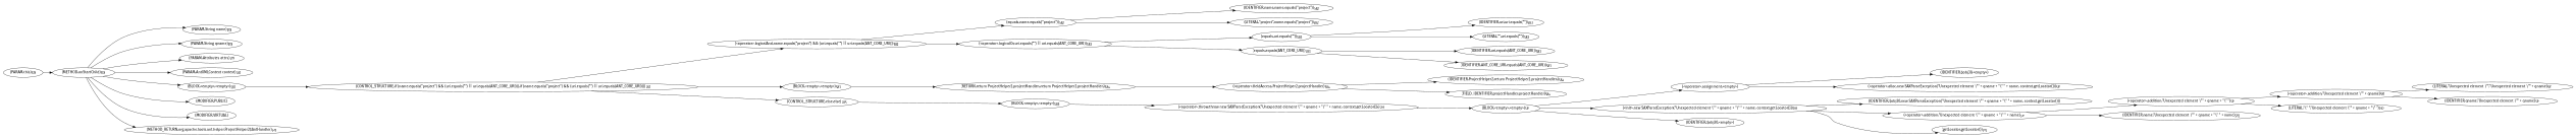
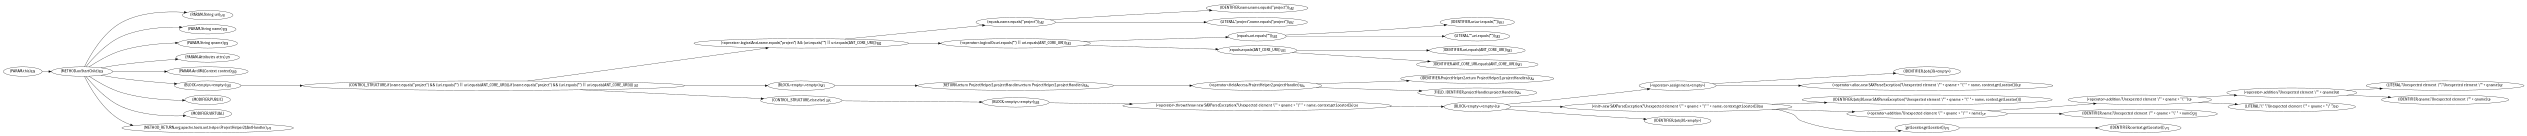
  digraph {
    fontname="Fira Sans"
    rankdir=LR
    node [fontname="Fira Sans"]
    edge [fontname="Fira Sans"]
    n1 [label=<(METHOD,onStartChild)<SUB>578</SUB>>]
+   n2 [label=<(PARAM,String uri)<SUB>578</SUB>>]
    n3 [label=<(PARAM,String name)<SUB>578</SUB>>]
    n4 [label=<(PARAM,String qname)<SUB>578</SUB>>]
    n5 [label=<(PARAM,Attributes attrs)<SUB>579</SUB>>]
-   n6 [label=<(PARAM,AntXMLContext context)<SUB>582</SUB>>]
+   n6 [label=<(PARAM,AntXMLContext context)<SUB>580</SUB>>]
    n7 [label=<(BLOCK,&lt;empty&gt;,&lt;empty&gt;)<SUB>581</SUB>>]
    n8 [label=<(MODIFIER,PUBLIC)>]
    n9 [label=<(MODIFIER,VIRTUAL)>]
    n10 [label=<(METHOD_RETURN,org.apache.tools.ant.helper.ProjectHelper2$AntHandler)<SUB>578</SUB>>]
    n11 [label=<(PARAM,this)<SUB>578</SUB>>]
    n12 [label=<(CONTROL_STRUCTURE,if (name.equals(&quot;project&quot;) &amp;&amp; (uri.equals(&quot;&quot;) || uri.equals(ANT_CORE_URI))),if (name.equals(&quot;project&quot;) &amp;&amp; (uri.equals(&quot;&quot;) || uri.equals(ANT_CORE_URI))))<SUB>582</SUB>>]
    n13 [label=<(&lt;operator&gt;.logicalAnd,name.equals(&quot;project&quot;) &amp;&amp; (uri.equals(&quot;&quot;) || uri.equals(ANT_CORE_URI)))<SUB>582</SUB>>]
    n14 [label=<(BLOCK,&lt;empty&gt;,&lt;empty&gt;)<SUB>583</SUB>>]
    n15 [label=<(CONTROL_STRUCTURE,else,else)<SUB>585</SUB>>]
    n16 [label=<(equals,name.equals(&quot;project&quot;))<SUB>582</SUB>>]
    n17 [label=<(&lt;operator&gt;.logicalOr,uri.equals(&quot;&quot;) || uri.equals(ANT_CORE_URI))<SUB>583</SUB>>]
    n18 [label=<(RETURN,return ProjectHelper2.projectHandler;,return ProjectHelper2.projectHandler;)<SUB>584</SUB>>]
    n19 [label=<(BLOCK,&lt;empty&gt;,&lt;empty&gt;)<SUB>585</SUB>>]
    n20 [label=<(IDENTIFIER,name,name.equals(&quot;project&quot;))<SUB>582</SUB>>]
    n21 [label=<(LITERAL,&quot;project&quot;,name.equals(&quot;project&quot;))<SUB>582</SUB>>]
    n22 [label=<(equals,uri.equals(&quot;&quot;))<SUB>583</SUB>>]
    n23 [label=<(equals,equals(ANT_CORE_URI))<SUB>583</SUB>>]
    n24 [label=<(IDENTIFIER,uri,uri.equals(&quot;&quot;))<SUB>583</SUB>>]
    n25 [label=<(LITERAL,&quot;&quot;,uri.equals(&quot;&quot;))<SUB>583</SUB>>]
    n26 [label=<(IDENTIFIER,uri,equals(ANT_CORE_URI))<SUB>583</SUB>>]
    n27 [label=<(IDENTIFIER,ANT_CORE_URI,equals(ANT_CORE_URI))<SUB>583</SUB>>]
    n28 [label=<(&lt;operator&gt;.fieldAccess,ProjectHelper2.projectHandler)<SUB>584</SUB>>]
    n29 [label=<(IDENTIFIER,ProjectHelper2,return ProjectHelper2.projectHandler;)<SUB>584</SUB>>]
    n30 [label=<(FIELD_IDENTIFIER,projectHandler,projectHandler)<SUB>584</SUB>>]
    n31 [label=<(&lt;operator&gt;.throw,throw new SAXParseException(&quot;Unexpected element \&quot;&quot; + qname + &quot;\&quot; &quot; + name, context.getLocator());)<SUB>591</SUB>>]
    n32 [label=<(BLOCK,&lt;empty&gt;,&lt;empty&gt;)<SUB>591</SUB>>]
    n33 [label=<(&lt;operator&gt;.assignment,&lt;empty&gt;)>]
    n34 [label=<(&lt;init&gt;,new SAXParseException(&quot;Unexpected element \&quot;&quot; + qname + &quot;\&quot; &quot; + name, context.getLocator()))<SUB>591</SUB>>]
    n35 [label=<(IDENTIFIER,$obj30,&lt;empty&gt;)>]
    n36 [label=<(IDENTIFIER,$obj30,&lt;empty&gt;)>]
    n37 [label=<(&lt;operator&gt;.alloc,new SAXParseException(&quot;Unexpected element \&quot;&quot; + qname + &quot;\&quot; &quot; + name, context.getLocator()))<SUB>591</SUB>>]
    n38 [label=<(IDENTIFIER,$obj30,new SAXParseException(&quot;Unexpected element \&quot;&quot; + qname + &quot;\&quot; &quot; + name, context.getLocator()))>]
    n39 [label=<(&lt;operator&gt;.addition,&quot;Unexpected element \&quot;&quot; + qname + &quot;\&quot; &quot; + name)<SUB>591</SUB>>]
    n40 [label=<(getLocator,getLocator())<SUB>592</SUB>>]
    n41 [label=<(&lt;operator&gt;.addition,&quot;Unexpected element \&quot;&quot; + qname + &quot;\&quot; &quot;)<SUB>591</SUB>>]
    n42 [label=<(IDENTIFIER,name,&quot;Unexpected element \&quot;&quot; + qname + &quot;\&quot; &quot; + name)<SUB>592</SUB>>]
+   n43 [label=<(IDENTIFIER,context,getLocator())<SUB>592</SUB>>]
    n44 [label=<(&lt;operator&gt;.addition,&quot;Unexpected element \&quot;&quot; + qname)<SUB>591</SUB>>]
    n45 [label=<(LITERAL,&quot;\&quot; &quot;,&quot;Unexpected element \&quot;&quot; + qname + &quot;\&quot; &quot;)<SUB>592</SUB>>]
    n46 [label=<(LITERAL,&quot;Unexpected element \&quot;&quot;,&quot;Unexpected element \&quot;&quot; + qname)<SUB>591</SUB>>]
    n47 [label=<(IDENTIFIER,qname,&quot;Unexpected element \&quot;&quot; + qname)<SUB>591</SUB>>]
+   n1 -> n2
    n1 -> n3
    n1 -> n4
    n1 -> n5
    n1 -> n6
    n1 -> n7
    n1 -> n8
    n1 -> n9
    n1 -> n10
    n7 -> n12
    n11 -> n1
    n12 -> n13
    n12 -> n14
    n12 -> n15
    n13 -> n16
    n13 -> n17
    n14 -> n18
    n15 -> n19
    n16 -> n20
    n16 -> n21
    n17 -> n22
    n17 -> n23
    n18 -> n28
    n19 -> n31
    n22 -> n24
    n22 -> n25
    n23 -> n26
    n23 -> n27
    n28 -> n29
    n28 -> n30
    n31 -> n32
    n32 -> n33
    n32 -> n34
    n32 -> n35
    n33 -> n36
    n33 -> n37
    n34 -> n38
    n34 -> n39
    n34 -> n40
    n39 -> n41
    n39 -> n42
+   n40 -> n43
    n41 -> n44
    n41 -> n45
    n44 -> n46
    n44 -> n47
  }
